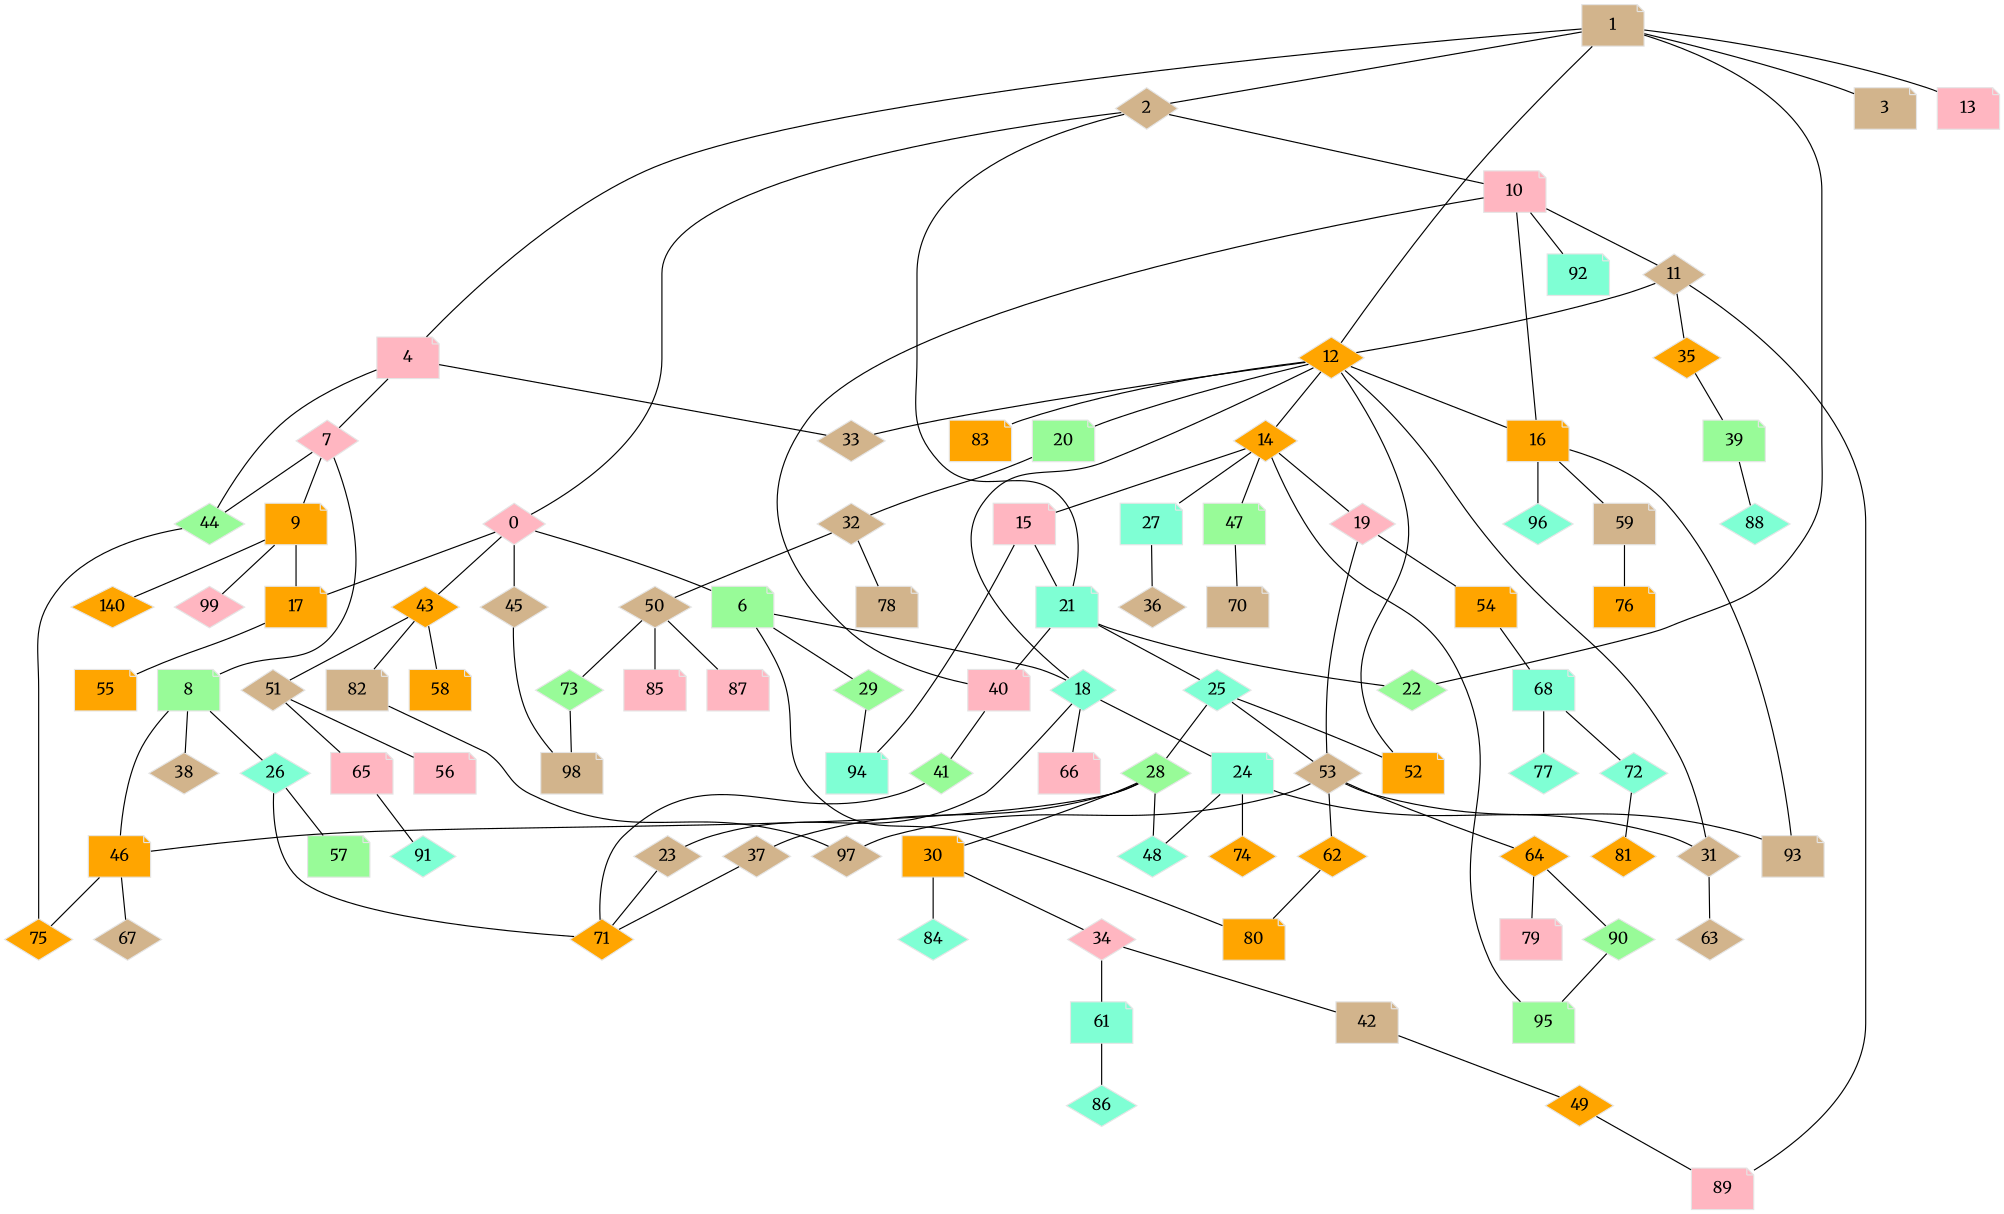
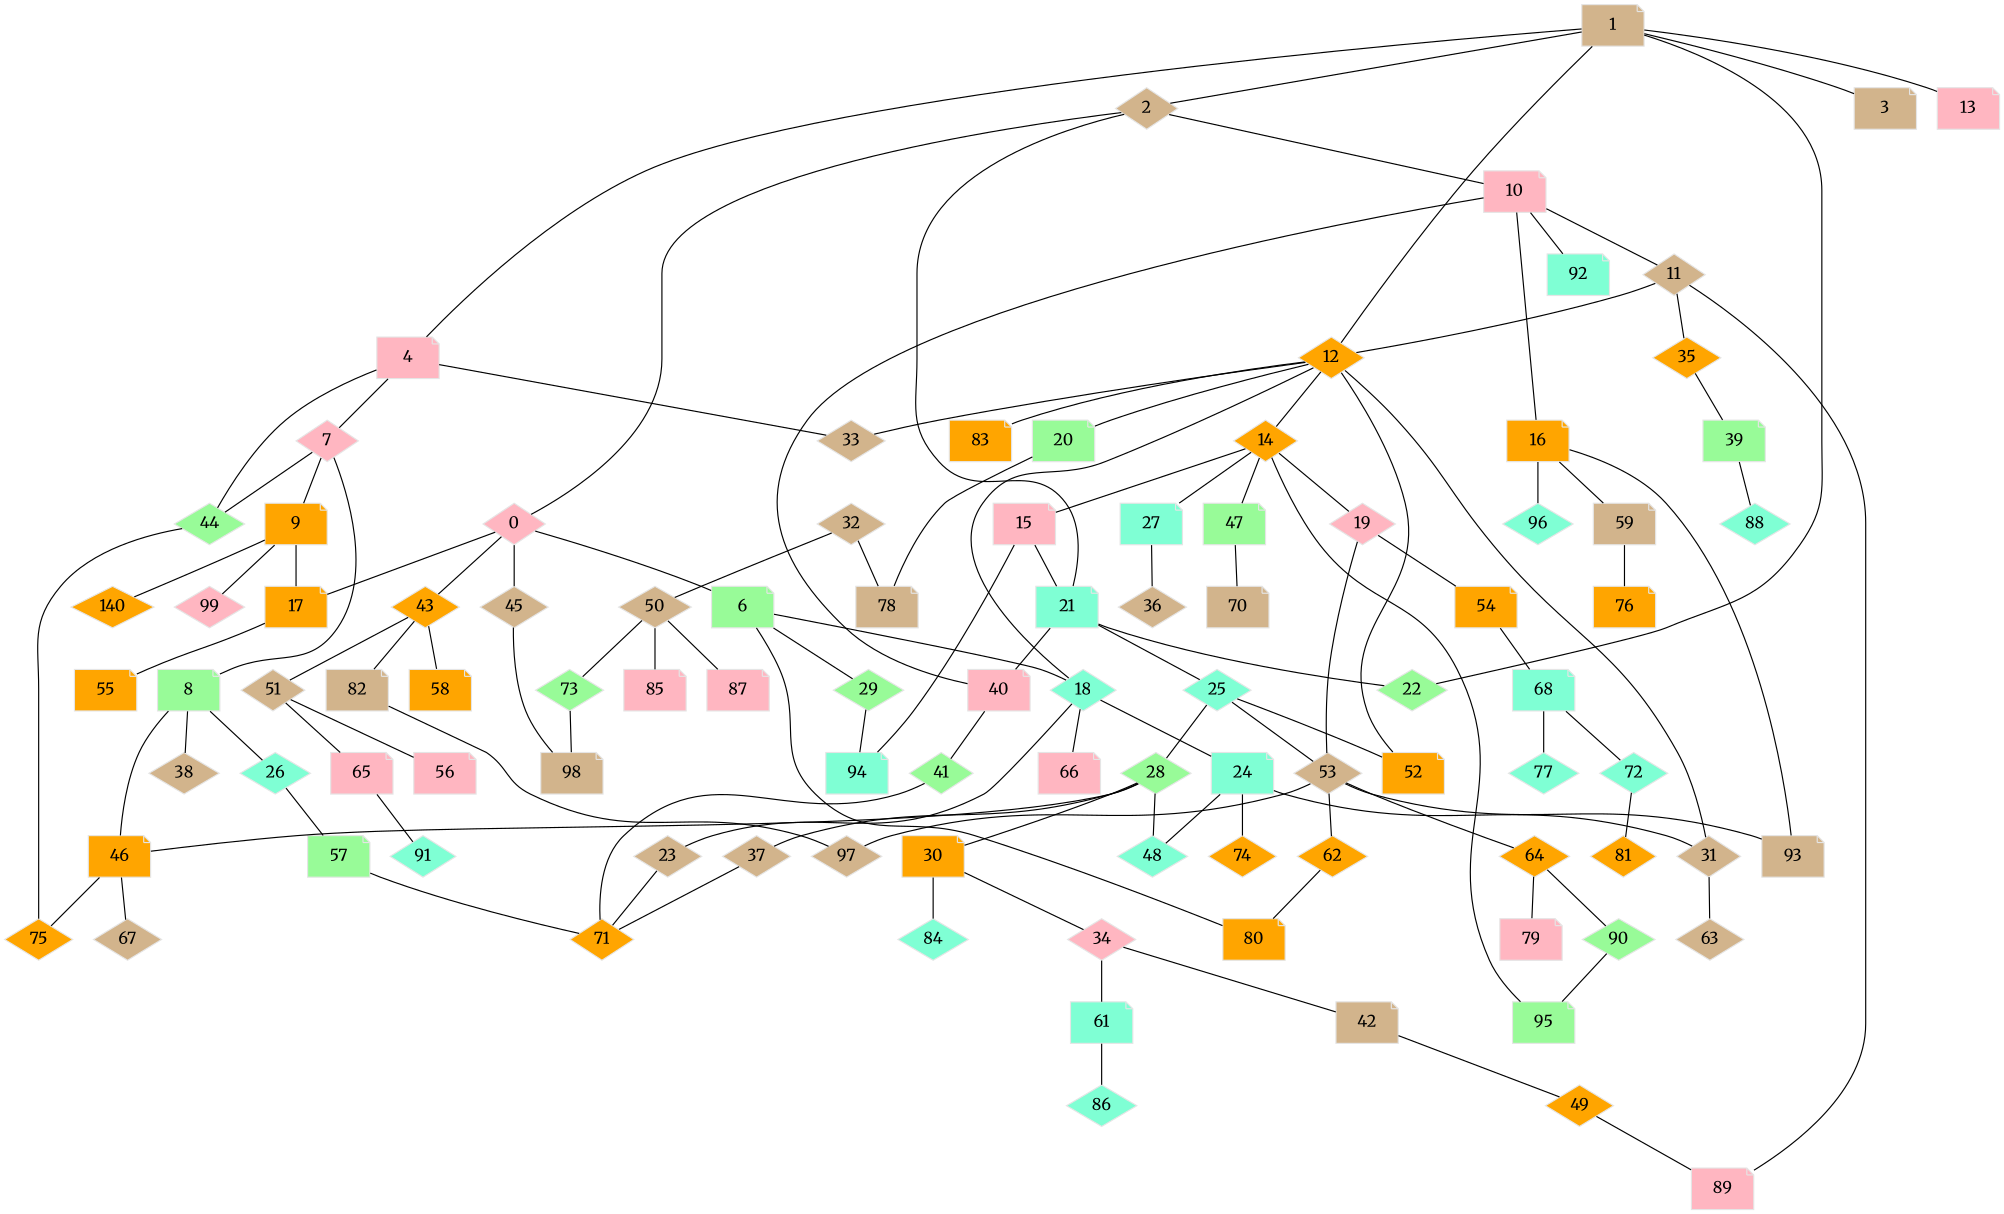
  graph {
    fontname=Merriweather
    node [color=gray90 fillcolor=tan fontname=Merriweather shape=diamond style=filled]
    edge [fontname=Merriweather]
    1 [shape=note]
    2
    3 [shape=note]
    4 [fillcolor=lightpink shape=note]
    12 [fillcolor=orange]
    13 [fillcolor=lightpink shape=note]
    22 [fillcolor=palegreen]
    n8 [fillcolor=lightpink label=0]
    10 [fillcolor=lightpink shape=note]
    21 [fillcolor=aquamarine shape=note]
    7 [fillcolor=lightpink]
    33
    44 [fillcolor=palegreen]
    18 [fillcolor=aquamarine]
    16 [fillcolor=orange shape=note]
    14 [fillcolor=orange]
    20 [fillcolor=palegreen shape=note]
    31
    52 [fillcolor=orange shape=note]
    83 [fillcolor=orange shape=note]
    6 [fillcolor=palegreen shape=note]
    17 [fillcolor=orange shape=note]
    43 [fillcolor=orange]
    45
    11
    40 [fillcolor=lightpink shape=note]
    92 [fillcolor=aquamarine shape=note]
    25 [fillcolor=aquamarine]
    8 [fillcolor=palegreen shape=note]
    9 [fillcolor=orange shape=note]
    75 [fillcolor=orange]
    29 [fillcolor=palegreen]
    80 [fillcolor=orange shape=note]
    55 [fillcolor=orange shape=note]
    51
    58 [fillcolor=orange shape=note]
    82 [shape=note]
    98 [shape=note]
    23
    24 [fillcolor=aquamarine shape=note]
    66 [fillcolor=lightpink shape=note]
    94 [fillcolor=aquamarine shape=note]
    26 [fillcolor=aquamarine]
    38
    46 [fillcolor=orange shape=note]
    99 [fillcolor=lightpink]
    n47 [fillcolor=orange label=140]
    71 [fillcolor=orange]
    57 [fillcolor=palegreen shape=note]
    67
    35 [fillcolor=orange]
    89 [fillcolor=lightpink shape=note]
    59 [shape=note]
    93 [shape=note]
    96 [fillcolor=aquamarine]
    41 [fillcolor=palegreen]
    39 [fillcolor=palegreen shape=note]
    15 [fillcolor=lightpink shape=note]
    19 [fillcolor=lightpink]
    27 [fillcolor=aquamarine shape=note]
    47 [fillcolor=palegreen shape=note]
    95 [fillcolor=palegreen shape=note]
    32
    63
    53
    54 [fillcolor=orange shape=note]
    36
    70 [shape=note]
    76 [fillcolor=orange shape=note]
    48 [fillcolor=aquamarine]
    74 [fillcolor=orange]
    62 [fillcolor=orange]
    64 [fillcolor=orange]
    97
    68 [fillcolor=aquamarine shape=note]
    50
    78 [shape=note]
    28 [fillcolor=palegreen]
    30 [fillcolor=orange shape=note]
    37
    34 [fillcolor=lightpink]
    84 [fillcolor=aquamarine]
    42 [shape=note]
    61 [fillcolor=aquamarine shape=note]
    73 [fillcolor=palegreen]
    85 [fillcolor=lightpink shape=note]
    87 [fillcolor=lightpink shape=note]
    49 [fillcolor=orange]
    86 [fillcolor=aquamarine]
    88 [fillcolor=aquamarine]
    56 [fillcolor=lightpink shape=note]
    65 [fillcolor=lightpink shape=note]
    91 [fillcolor=aquamarine]
    79 [fillcolor=lightpink shape=note]
    90 [fillcolor=palegreen]
    72 [fillcolor=aquamarine]
    77 [fillcolor=aquamarine]
    81 [fillcolor=orange]
    1 -- 2
    1 -- 3
    1 -- 4
    1 -- 12
    1 -- 13
    1 -- 22
    2 -- n8
    2 -- 10
    2 -- 21
    4 -- 7
    4 -- 33
    4 -- 44
    12 -- 33
    12 -- 18
-   12 -- 16
    12 -- 14
    12 -- 20
    12 -- 31
    12 -- 52
    12 -- 83
    n8 -- 6
    n8 -- 17
    n8 -- 43
    n8 -- 45
    10 -- 16
    10 -- 11
    10 -- 40
    10 -- 92
    21 -- 22
    21 -- 40
    21 -- 25
    7 -- 44
    7 -- 8
    7 -- 9
    44 -- 75
    18 -- 23
    18 -- 24
    18 -- 66
    16 -- 59
    16 -- 93
    16 -- 96
    14 -- 15
    14 -- 19
    14 -- 27
    14 -- 47
    14 -- 95
-   20 -- 32
+   20 -- 78
    31 -- 63
    6 -- 18
    6 -- 29
    6 -- 80
    17 -- 55
    43 -- 51
    43 -- 58
    43 -- 82
    45 -- 98
    11 -- 12
    11 -- 35
    11 -- 89
    40 -- 41
    25 -- 52
    25 -- 53
    25 -- 28
    8 -- 26
    8 -- 38
    8 -- 46
    9 -- 17
    9 -- 99
    9 -- n47
    29 -- 94
    51 -- 56
    51 -- 65
    82 -- 97
    23 -- 71
    24 -- 31
    24 -- 48
    24 -- 74
-   26 -- 71
+   57 -- 71
    26 -- 57
    46 -- 75
    46 -- 67
    35 -- 39
    59 -- 76
    41 -- 71
    39 -- 88
    15 -- 21
    15 -- 94
    19 -- 53
    19 -- 54
    27 -- 36
    47 -- 70
    32 -- 50
    32 -- 78
    53 -- 93
    53 -- 62
    53 -- 64
    53 -- 97
    54 -- 68
    62 -- 80
    64 -- 79
    64 -- 90
    68 -- 72
    68 -- 77
    50 -- 73
    50 -- 85
    50 -- 87
    28 -- 46
    28 -- 48
    28 -- 30
    28 -- 37
    30 -- 34
    30 -- 84
    37 -- 71
    34 -- 42
    34 -- 61
    42 -- 49
    61 -- 86
    73 -- 98
    49 -- 89
    65 -- 91
    90 -- 95
    72 -- 81
  }
